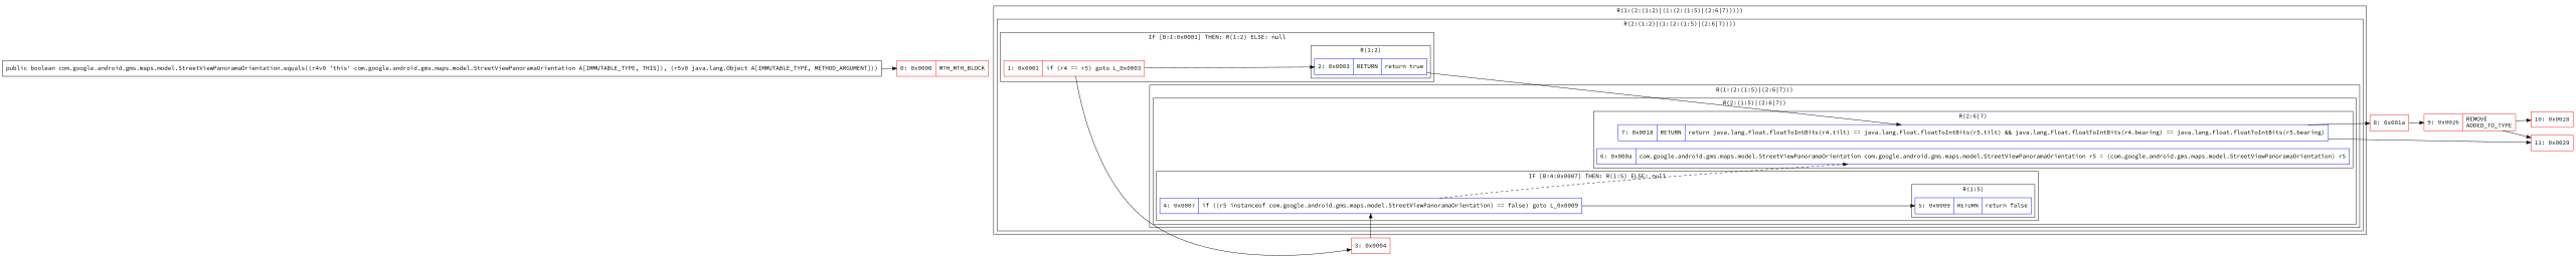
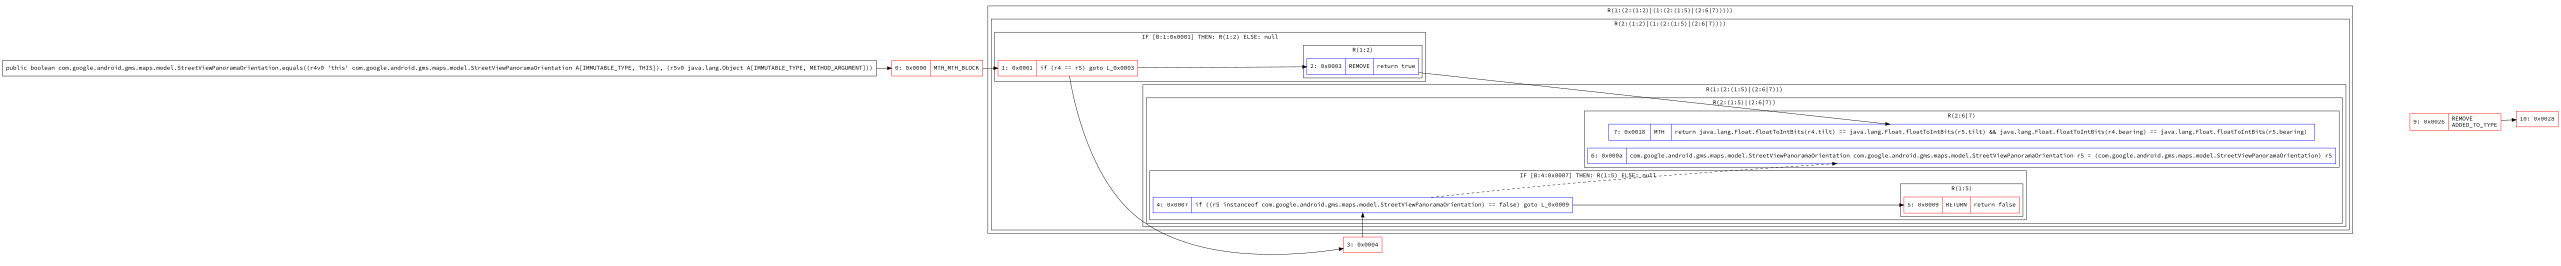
  digraph {
    fontname="Source Code Pro"
    rankdir=LR
    node [color=red fontname="Source Code Pro" shape=record]
    edge [fontname="Source Code Pro"]
-   n1 [color=blue label="{2\:\ 0x0003|RETURN\l|return true\l}"]
+   n1 [color=blue label="{2\:\ 0x0003|REMOVE\l|return true\l}"]
    n2 [label="{1\:\ 0x0001|if (r4 == r5) goto L_0x0003\l}"]
-   n3 [color=blue label="{5\:\ 0x0009|RETURN\l|return false\l}"]
+   n3 [label="{5\:\ 0x0009|RETURN\l|return false\l}"]
    n4 [color=blue label="{4\:\ 0x0007|if ((r5 instanceof com.google.android.gms.maps.model.StreetViewPanoramaOrientation) == false) goto L_0x0009\l}"]
    n5 [color=blue label="{6\:\ 0x000a|com.google.android.gms.maps.model.StreetViewPanoramaOrientation com.google.android.gms.maps.model.StreetViewPanoramaOrientation r5 = (com.google.android.gms.maps.model.StreetViewPanoramaOrientation) r5\l}"]
-   n6 [color=blue label="{7\:\ 0x0018|RETURN\l|return java.lang.Float.floatToIntBits(r4.tilt) == java.lang.Float.floatToIntBits(r5.tilt) && java.lang.Float.floatToIntBits(r4.bearing) == java.lang.Float.floatToIntBits(r5.bearing)\l}"]
+   n6 [color=blue label="{7\:\ 0x0018|MTH\l|return java.lang.Float.floatToIntBits(r4.tilt) == java.lang.Float.floatToIntBits(r5.tilt) && java.lang.Float.floatToIntBits(r4.bearing) == java.lang.Float.floatToIntBits(r5.bearing)\l}"]
    n7 [label="{3\:\ 0x0004}"]
-   n8 [label="{8\:\ 0x001a}"]
-   n9 [label="{11\:\ 0x0029}"]
    n10 [label="{9\:\ 0x0026|REMOVE\lADDED_TO_TYPE\l}"]
    n11 [label="{0\:\ 0x0000|MTH_MTH_BLOCK\l}"]
    n12 [label="{10\:\ 0x0028}"]
    n13 [label="{public boolean com.google.android.gms.maps.model.StreetViewPanoramaOrientation.equals((r4v0 'this' com.google.android.gms.maps.model.StreetViewPanoramaOrientation A[IMMUTABLE_TYPE, THIS]), (r5v0 java.lang.Object A[IMMUTABLE_TYPE, METHOD_ARGUMENT])) }" color=""]
    subgraph cluster_1 {
      label="R(1:(2:(1:2)|(1:(2:(1:5)|(2:6|7)))))"
      subgraph cluster_2 {
        label="R(2:(1:2)|(1:(2:(1:5)|(2:6|7))))"
        subgraph cluster_3 {
          label="IF [B:1:0x0001] THEN: R(1:2) ELSE: null"
          n2
          subgraph cluster_4 {
            label="R(1:2)"
            n1
          }
        }
        subgraph cluster_5 {
          label="R(1:(2:(1:5)|(2:6|7)))"
          subgraph cluster_6 {
            label="R(2:(1:5)|(2:6|7))"
            subgraph cluster_7 {
              label="IF [B:4:0x0007] THEN: R(1:5) ELSE: null"
              n4
              subgraph cluster_8 {
                label="R(1:5)"
                n3
              }
            }
            subgraph cluster_9 {
              label="R(2:6|7)"
              n5
              n6
            }
          }
        }
      }
    }
    n1 -> n6
    n2 -> n1
    n2 -> n7 [style=solid]
    n4 -> n3
    n4 -> n5 [style=dashed]
-   n6 -> n8
-   n6 -> n9
    n7 -> n4
-   n8 -> n10
-   n10 -> n9
    n10 -> n12
+   n11 -> n2
    n13 -> n11
  }
